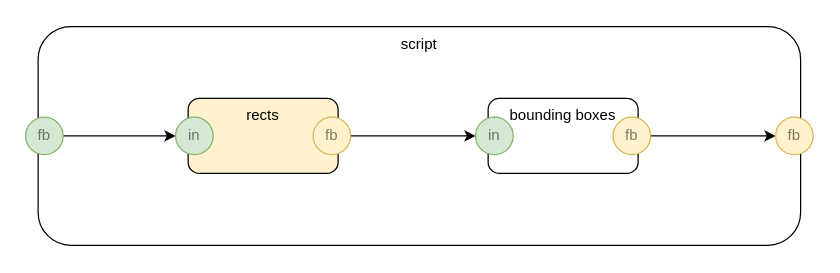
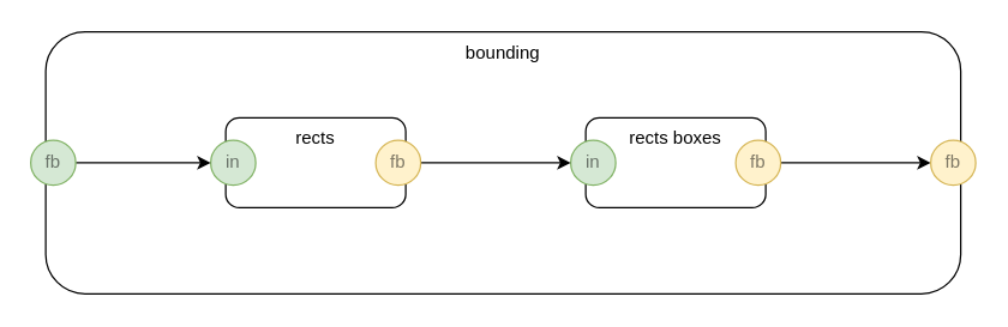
  <mxCell id="0" />
  <mxCell id="1" parent="0" />
- <mxCell id="2" value="script" style="rounded=1;whiteSpace=wrap;html=1;verticalAlign=top;" parent="1" vertex="1"><mxGeometry x="30" y="20.5" width="610" height="175" as="geometry" /></mxCell>
- <mxCell id="3" value="rects" style="rounded=1;whiteSpace=wrap;html=1;verticalAlign=top;fillColor=#fff2cc;" parent="1" vertex="1"><mxGeometry x="150" y="78" width="120" height="60" as="geometry" /></mxCell>
- <mxCell id="4" value="bounding boxes" style="rounded=1;whiteSpace=wrap;html=1;verticalAlign=top;" parent="1" vertex="1"><mxGeometry x="390" y="78" width="120" height="60" as="geometry" /></mxCell>
+ <mxCell id="2" value="bounding" style="rounded=1;whiteSpace=wrap;html=1;verticalAlign=top;" parent="1" vertex="1"><mxGeometry x="30" y="20.5" width="610" height="175" as="geometry" /></mxCell>
+ <mxCell id="3" value="rects" style="rounded=1;whiteSpace=wrap;html=1;verticalAlign=top;" parent="1" vertex="1"><mxGeometry x="150" y="78" width="120" height="60" as="geometry" /></mxCell>
+ <mxCell id="4" value="rects boxes" style="rounded=1;whiteSpace=wrap;html=1;verticalAlign=top;" parent="1" vertex="1"><mxGeometry x="390" y="78" width="120" height="60" as="geometry" /></mxCell>
  <mxCell id="5" value="in" style="ellipse;whiteSpace=wrap;html=1;aspect=fixed;fillColor=#d5e8d4;align=center;strokeColor=#82b366;textOpacity=50;" parent="1" vertex="1"><mxGeometry x="140" y="93" width="30" height="30" as="geometry" /></mxCell>
  <mxCell id="6" value="in" style="ellipse;whiteSpace=wrap;html=1;aspect=fixed;fillColor=#d5e8d4;align=center;strokeColor=#82b366;textOpacity=50;" parent="1" vertex="1"><mxGeometry x="380" y="93" width="30" height="30" as="geometry" /></mxCell>
  <mxCell id="7" style="edgeStyle=orthogonalEdgeStyle;rounded=0;orthogonalLoop=1;jettySize=auto;html=1;entryX=0;entryY=0.5;entryDx=0;entryDy=0;" parent="1" source="8" target="6" edge="1"><mxGeometry relative="1" as="geometry" /></mxCell>
  <mxCell id="8" value="fb" style="ellipse;whiteSpace=wrap;html=1;aspect=fixed;fillColor=#fff2cc;align=center;strokeColor=#d6b656;textOpacity=50;" parent="1" vertex="1"><mxGeometry x="250" y="93" width="30" height="30" as="geometry" /></mxCell>
  <mxCell id="9" style="edgeStyle=orthogonalEdgeStyle;rounded=0;orthogonalLoop=1;jettySize=auto;html=1;exitX=1;exitY=0.5;exitDx=0;exitDy=0;entryX=0;entryY=0.5;entryDx=0;entryDy=0;" parent="1" source="10" target="13" edge="1"><mxGeometry relative="1" as="geometry" /></mxCell>
  <mxCell id="10" value="fb" style="ellipse;whiteSpace=wrap;html=1;aspect=fixed;fillColor=#fff2cc;align=center;strokeColor=#d6b656;textOpacity=50;" parent="1" vertex="1"><mxGeometry x="490" y="93" width="30" height="30" as="geometry" /></mxCell>
  <mxCell id="11" style="edgeStyle=orthogonalEdgeStyle;rounded=0;orthogonalLoop=1;jettySize=auto;html=1;exitX=1;exitY=0.5;exitDx=0;exitDy=0;" parent="1" source="12" target="5" edge="1"><mxGeometry relative="1" as="geometry" /></mxCell>
  <mxCell id="12" value="fb" style="ellipse;whiteSpace=wrap;html=1;aspect=fixed;fillColor=#d5e8d4;align=center;strokeColor=#82b366;textOpacity=50;" parent="1" vertex="1"><mxGeometry x="20" y="93" width="30" height="30" as="geometry" /></mxCell>
  <mxCell id="13" value="fb" style="ellipse;whiteSpace=wrap;html=1;aspect=fixed;fillColor=#fff2cc;align=center;strokeColor=#d6b656;textOpacity=50;" parent="1" vertex="1"><mxGeometry x="620" y="93" width="30" height="30" as="geometry" /></mxCell>
